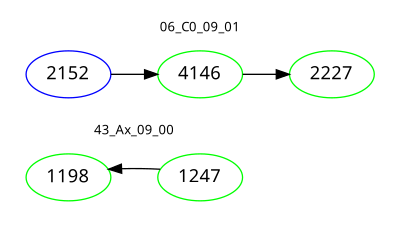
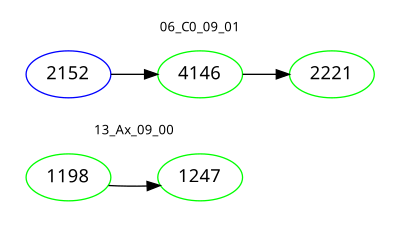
  digraph {
    fontname="Noto Sans"
    rankdir=LR
    node [color=green fontname="Noto Sans"]
    edge [color=black fontname="Noto Sans"]
    n1 [label=1198]
    n2 [label=1247]
    n3 [color=blue label=2152]
    n4 [label=4146]
-   n5 [label=2227]
+   n5 [label=2221]
    subgraph cluster_1 {
      color=white
      fontsize=10
-     label="43_Ax_09_00"
+     label="13_Ax_09_00"
      n1
      n2
    }
    subgraph cluster_2 {
      color=white
      fontsize=10
      label="06_C0_09_01"
      n3
      n4
      n5
    }
-   n2 -> n1
+   n1 -> n2
    n3 -> n4
    n4 -> n5
  }
